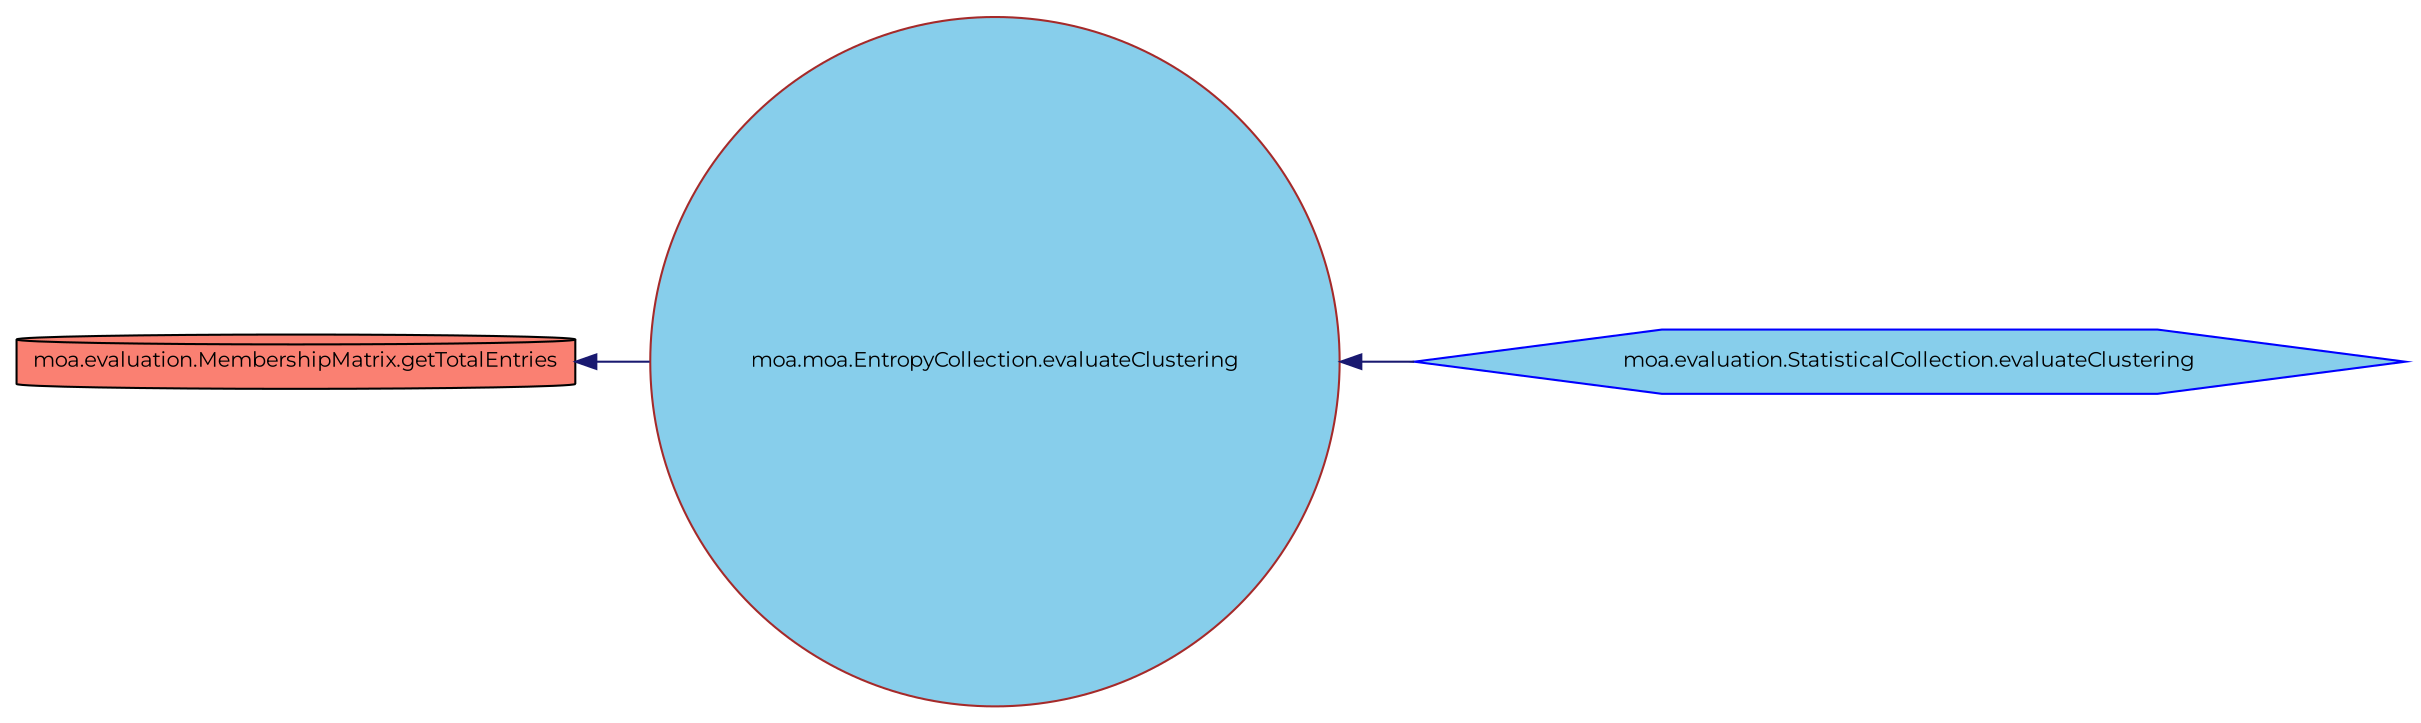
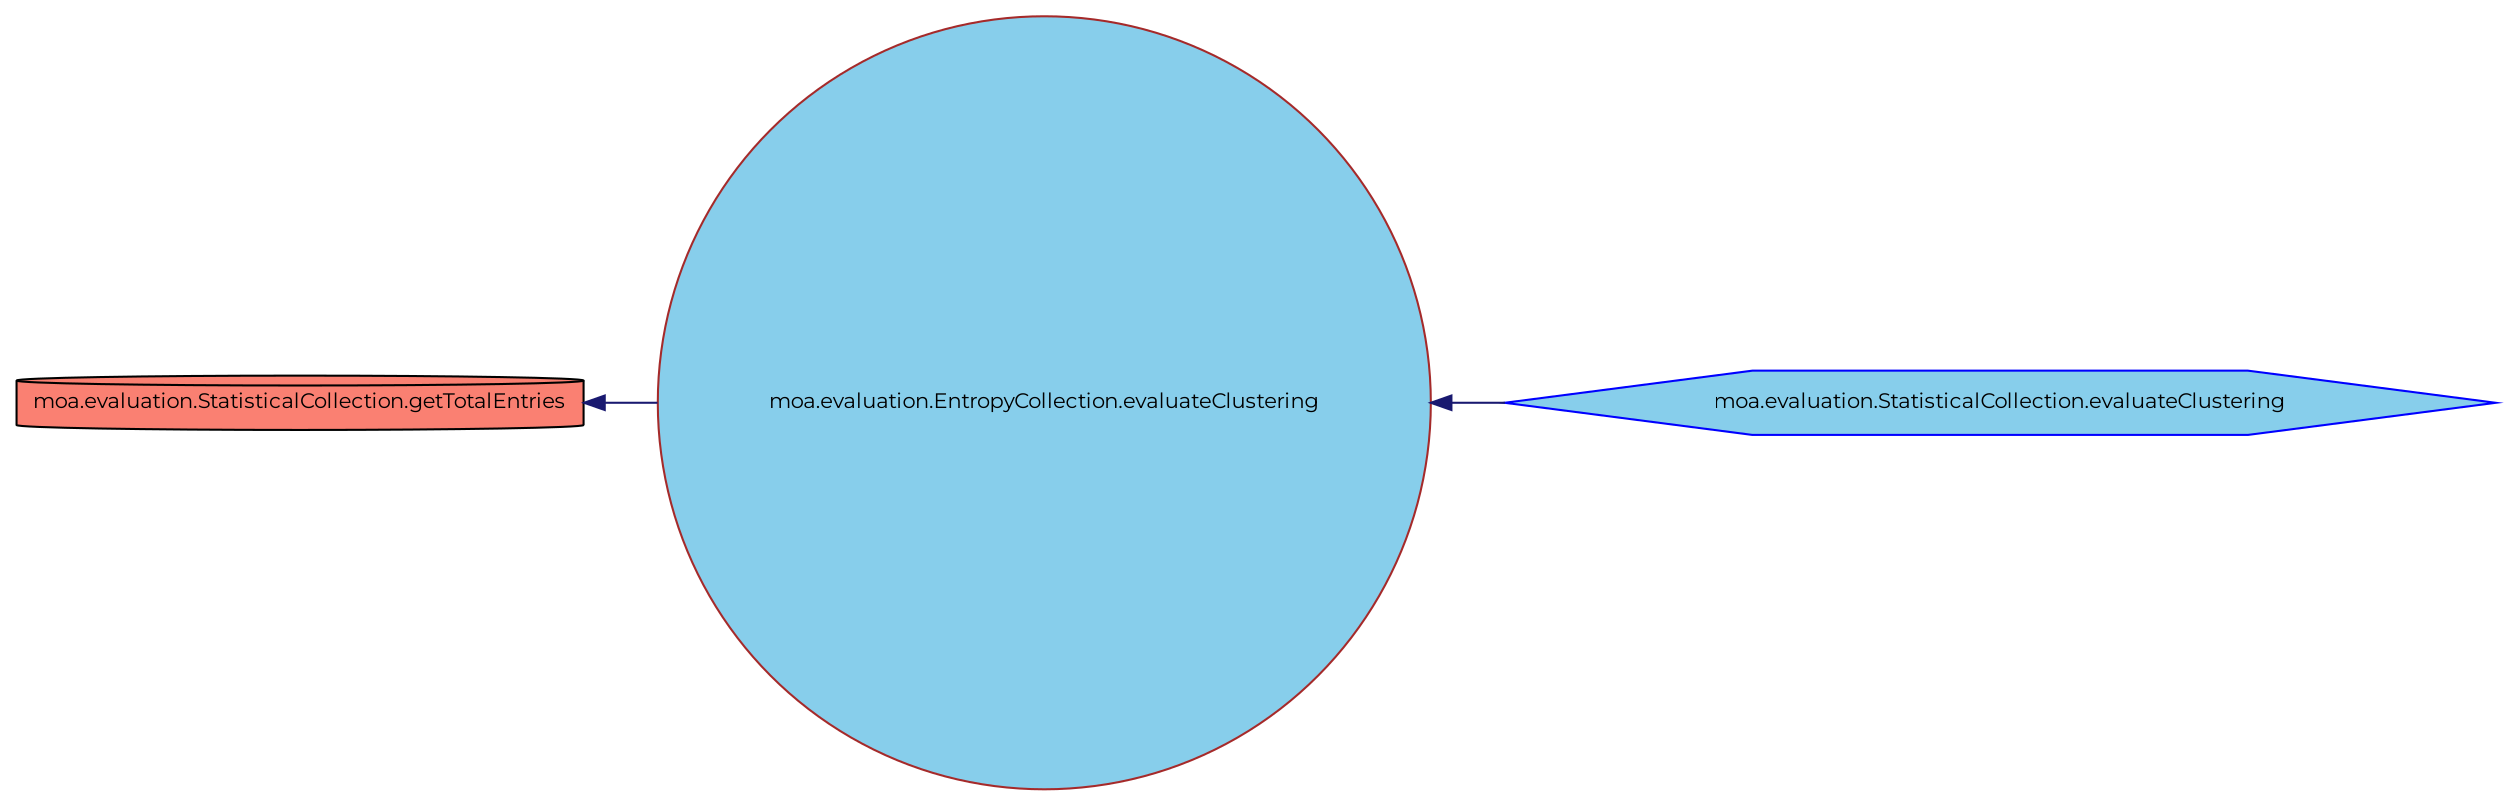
  digraph {
    fontname=Montserrat
    rankdir=LR
    node [fillcolor=skyblue fontname=Montserrat fontsize=10 style=filled]
    edge [color=midnightblue dir=back fontname=Montserrat fontsize=10 labelfontname=Helvetica labelfontsize=10 style=solid]
-   n1 [color=black fillcolor=salmon fontcolor=black height=0.2 label="moa.evaluation.MembershipMatrix.getTotalEntries" shape=cylinder width=0.4]
-   n2 [color=brown height=0.2 label="moa.moa.EntropyCollection.evaluateClustering" shape=circle width=0.4]
+   n1 [color=black fillcolor=salmon fontcolor=black height=0.2 label="moa.evaluation.StatisticalCollection.getTotalEntries" shape=cylinder width=0.4]
+   n2 [color=brown height=0.2 label="moa.evaluation.EntropyCollection.evaluateClustering" shape=circle width=0.4]
    n3 [color=blue height=0.2 label="moa.evaluation.StatisticalCollection.evaluateClustering" shape=hexagon width=0.4]
    n1 -> n2
    n2 -> n3
  }
